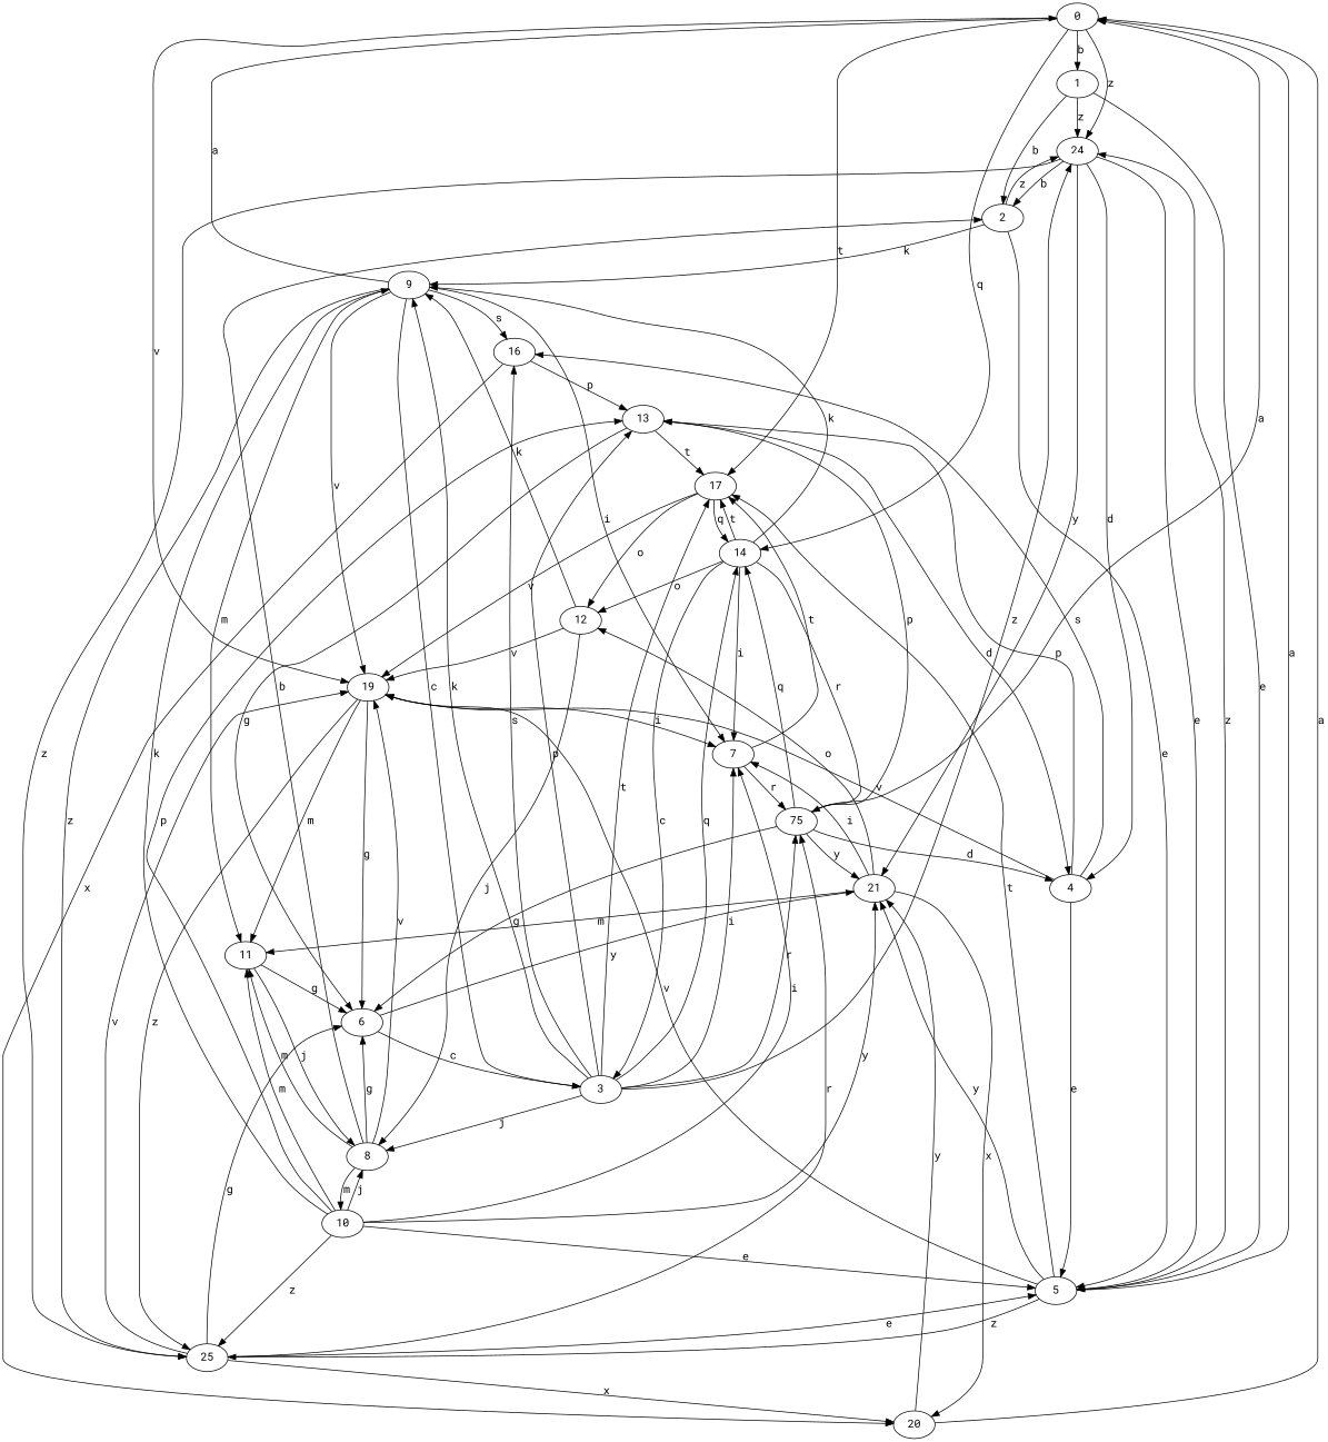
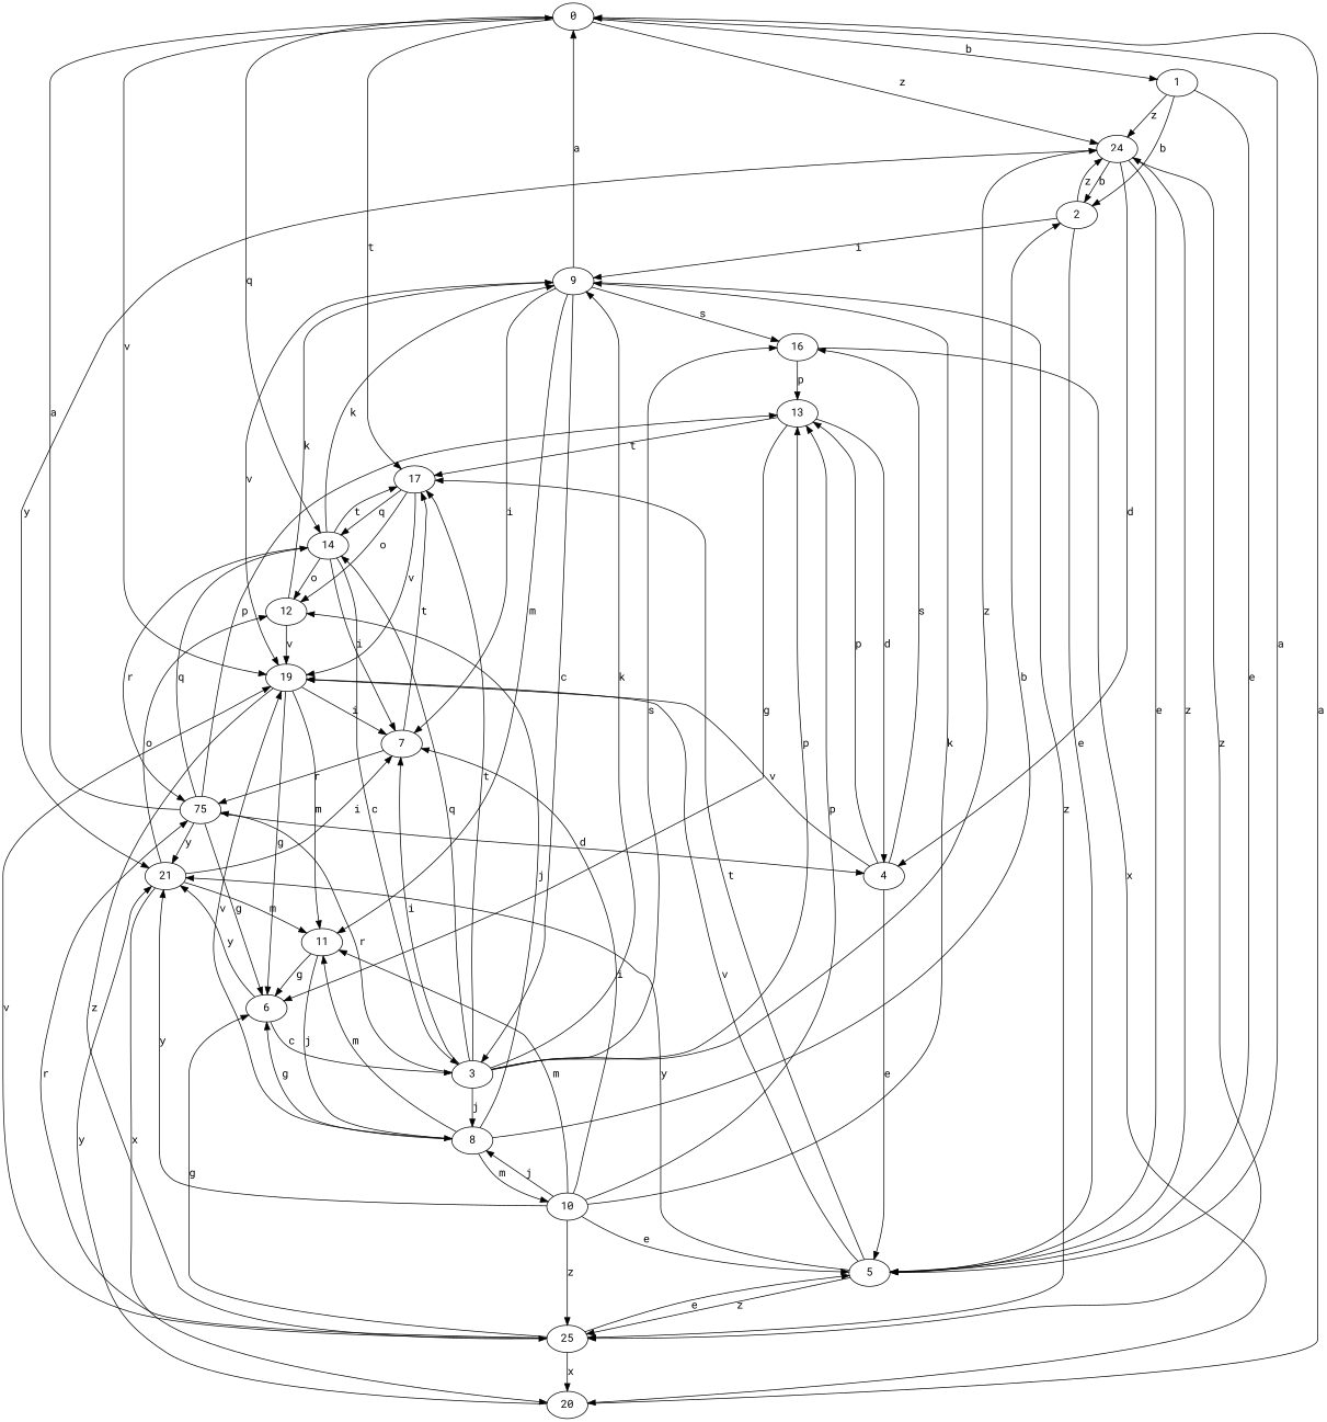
  strict digraph {
    fontname="Roboto Mono"
    node [fontname="Roboto Mono"]
    edge [fontname="Roboto Mono"]
    0
    1
    14
    17
    19
    24
    2
    5
    9
    3
    7
    n12 [label=75]
    12
    25
    6
    11
    4
    21
    16
    8
    13
    10
    20
    0 -> 1 [label=b]
    0 -> 14 [label=q]
    0 -> 17 [label=t]
    0 -> 19 [label=v]
    0 -> 24 [label=z]
    1 -> 24 [label=z]
    1 -> 2 [label=b]
    1 -> 5 [label=e]
    14 -> 17 [label=t]
    14 -> 9 [label=k]
    14 -> 3 [label=c]
    14 -> 7 [label=i]
    14 -> n12 [label=r]
    14 -> 12 [label=o]
    17 -> 14 [label=q]
    17 -> 19 [label=v]
    17 -> 12 [label=o]
    19 -> 7 [label=i]
    19 -> 25 [label=z]
    19 -> 6 [label=g]
    19 -> 11 [label=m]
    24 -> 2 [label=b]
    24 -> 5 [label=e]
    24 -> 25 [label=z]
    24 -> 4 [label=d]
    24 -> 21 [label=y]
    2 -> 24 [label=z]
    2 -> 5 [label=e]
-   2 -> 9 [label=k]
+   2 -> 9 [label=i]
    5 -> 0 [label=a]
    5 -> 17 [label=t]
    5 -> 19 [label=v]
    5 -> 24 [label=z]
    5 -> 25 [label=z]
    5 -> 21 [label=y]
    9 -> 0 [label=a]
    9 -> 19 [label=v]
    9 -> 3 [label=c]
    9 -> 7 [label=i]
    9 -> 25 [label=z]
    9 -> 11 [label=m]
    9 -> 16 [label=s]
    3 -> 14 [label=q]
    3 -> 17 [label=t]
    3 -> 24 [label=z]
    3 -> 9 [label=k]
    3 -> 7 [label=i]
    3 -> n12 [label=r]
    3 -> 16 [label=s]
    3 -> 8 [label=j]
    3 -> 13 [label=p]
    7 -> 17 [label=t]
    7 -> n12 [label=r]
    n12 -> 0 [label=a]
    n12 -> 14 [label=q]
    n12 -> 6 [label=g]
    n12 -> 4 [label=d]
    n12 -> 21 [label=y]
    n12 -> 13 [label=p]
    12 -> 19 [label=v]
    12 -> 9 [label=k]
-   12 -> 8 [label=j]
+   8 -> 12 [label=j]
    25 -> 19 [label=v]
    25 -> 5 [label=e]
    25 -> n12 [label=r]
    25 -> 6 [label=g]
    25 -> 20 [label=x]
    6 -> 3 [label=c]
    6 -> 21 [label=y]
    11 -> 6 [label=g]
    11 -> 8 [label=j]
    4 -> 19 [label=v]
    4 -> 5 [label=e]
    4 -> 16 [label=s]
    4 -> 13 [label=p]
    21 -> 7 [label=i]
    21 -> 12 [label=o]
    21 -> 11 [label=m]
    21 -> 20 [label=x]
    16 -> 13 [label=p]
    16 -> 20 [label=x]
    8 -> 19 [label=v]
    8 -> 2 [label=b]
    8 -> 6 [label=g]
    8 -> 11 [label=m]
    8 -> 10 [label=m]
    13 -> 17 [label=t]
    13 -> 6 [label=g]
    13 -> 4 [label=d]
    10 -> 5 [label=e]
    10 -> 9 [label=k]
    10 -> 7 [label=i]
    10 -> 25 [label=z]
    10 -> 11 [label=m]
    10 -> 21 [label=y]
    10 -> 8 [label=j]
    10 -> 13 [label=p]
    20 -> 0 [label=a]
    20 -> 21 [label=y]
  }
